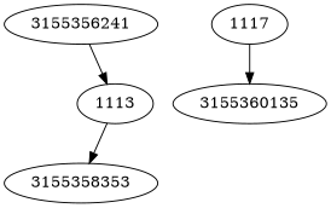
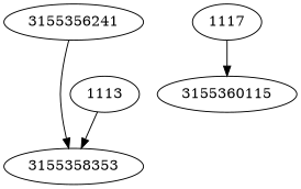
  strict digraph {
    3155356241
    3155358353
    1117
-   3155360135
+   3155360135 [label=3155360115]
    1113
-   3155356241 -> 1113
+   3155356241 -> 3155358353
    1117 -> 3155360135
    1113 -> 3155358353
  }
